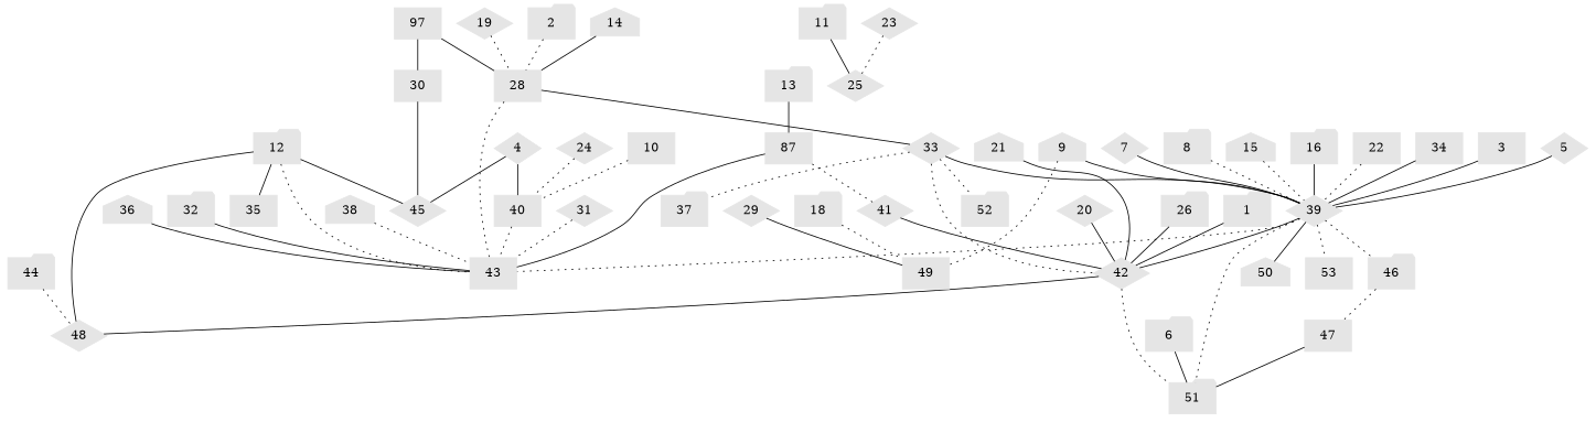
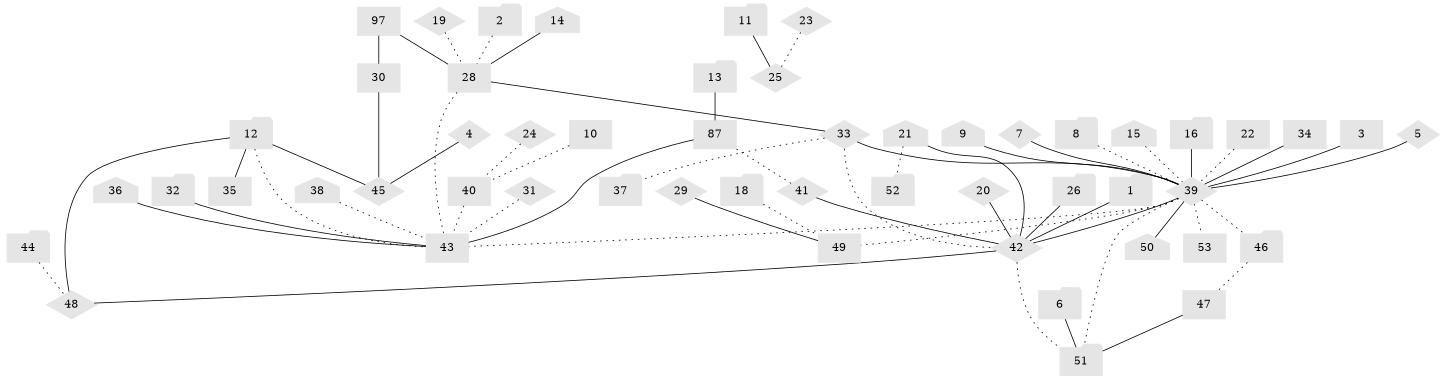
  graph {
    node [color=gray90 shape=diamond style=filled]
    edge [style=solid weight=1.0]
    42
    1 [shape=folder]
    51 [shape=folder]
    48
    28 [shape=box]
    2 [shape=folder]
    43 [shape=box]
    33
    3 [shape=box]
    39
    49 [shape=box]
    46 [shape=folder]
    50 [shape=house]
    53 [shape=box]
    4
    40 [shape=box]
    45
    5
    6 [shape=folder]
    7
    8 [shape=folder]
    9 [shape=house]
    10 [shape=box]
    25
    11 [shape=folder]
    12 [shape=folder]
    35 [shape=box]
    n28 [label=87 shape=box]
    13 [shape=folder]
    41
    14 [shape=house]
    15 [shape=house]
    16 [shape=folder]
    n34 [label=97 shape=box]
    30 [shape=box]
    18 [shape=folder]
    19
    20
    21 [shape=house]
    22 [shape=box]
    23
    24
    26 [shape=folder]
    37 [shape=folder]
    52 [shape=folder]
    29
    31
    32 [shape=folder]
    34 [shape=box]
    36 [shape=house]
    38 [shape=house]
    47 [shape=box]
    44 [shape=folder]
    42 -- 51 [style=dotted]
    42 -- 48
    1 -- 42
    28 -- 43 [style=dotted]
    28 -- 33
    2 -- 28 [style=dotted]
    33 -- 42 [style=dotted]
    33 -- 39
    33 -- 37 [style=dotted]
-   33 -- 52 [style=dotted]
+   21 -- 52 [style=dotted]
    3 -- 39
    39 -- 42
    39 -- 51 [style=dotted]
    39 -- 43 [style=dotted weight=2.0]
-   9 -- 49 [style=dotted]
+   39 -- 49 [style=dotted]
    39 -- 46 [style=dotted]
    39 -- 50
    39 -- 53 [style=dotted]
    46 -- 47 [style=dotted]
-   4 -- 40
    4 -- 45
    40 -- 43 [style=dotted]
    5 -- 39
    6 -- 51
    7 -- 39
    8 -- 39 [style=dotted]
    9 -- 39
    10 -- 40 [style=dotted]
    11 -- 25
    12 -- 48
    12 -- 43 [style=dotted]
    12 -- 45
    12 -- 35
    n28 -- 43
    n28 -- 41 [style=dotted]
    13 -- n28
    41 -- 42
    14 -- 28
    15 -- 39 [style=dotted]
    16 -- 39
    n34 -- 28
    n34 -- 30
    30 -- 45
    18 -- 49 [style=dotted]
    19 -- 28 [style=dotted]
    20 -- 42
    21 -- 42
    22 -- 39 [style=dotted]
    23 -- 25 [style=dotted]
    24 -- 40 [style=dotted]
    26 -- 42
    29 -- 49
    31 -- 43 [style=dotted]
    32 -- 43
    34 -- 39
    36 -- 43
    38 -- 43 [style=dotted]
    47 -- 51
    44 -- 48 [style=dotted]
  }
